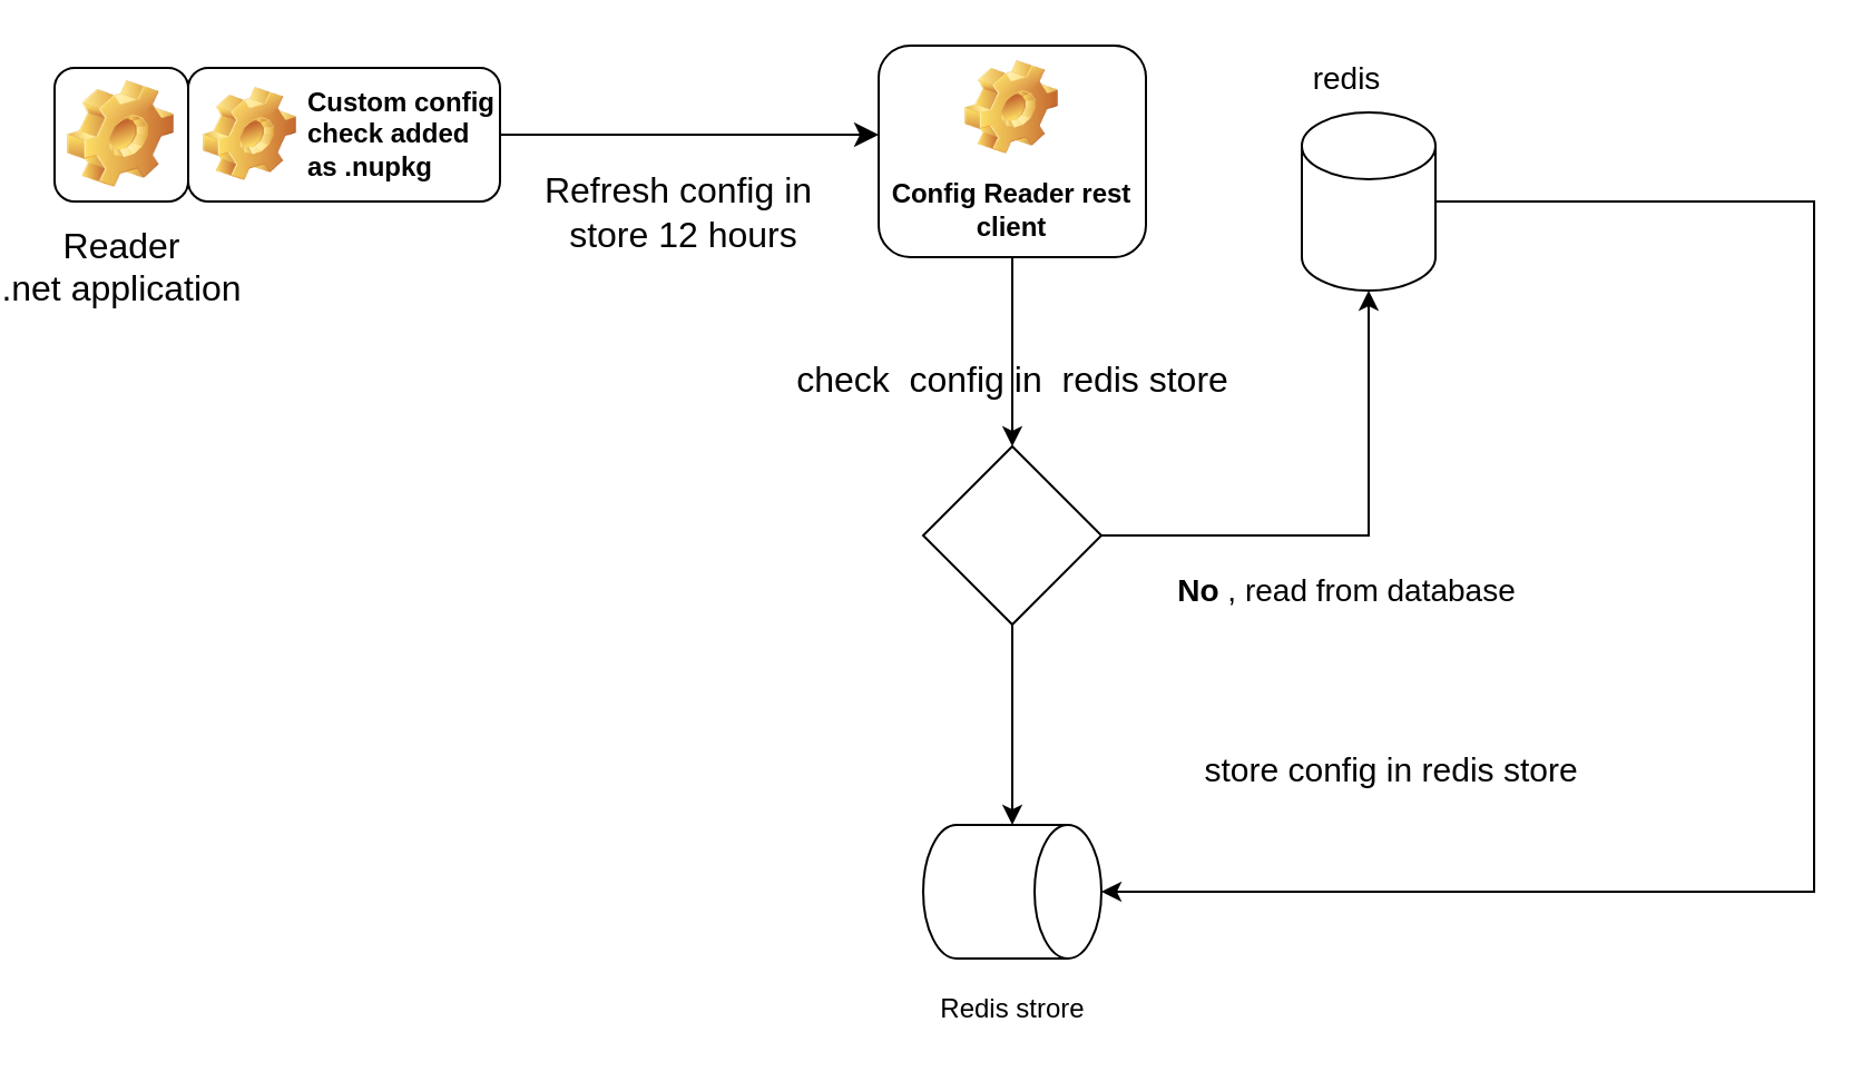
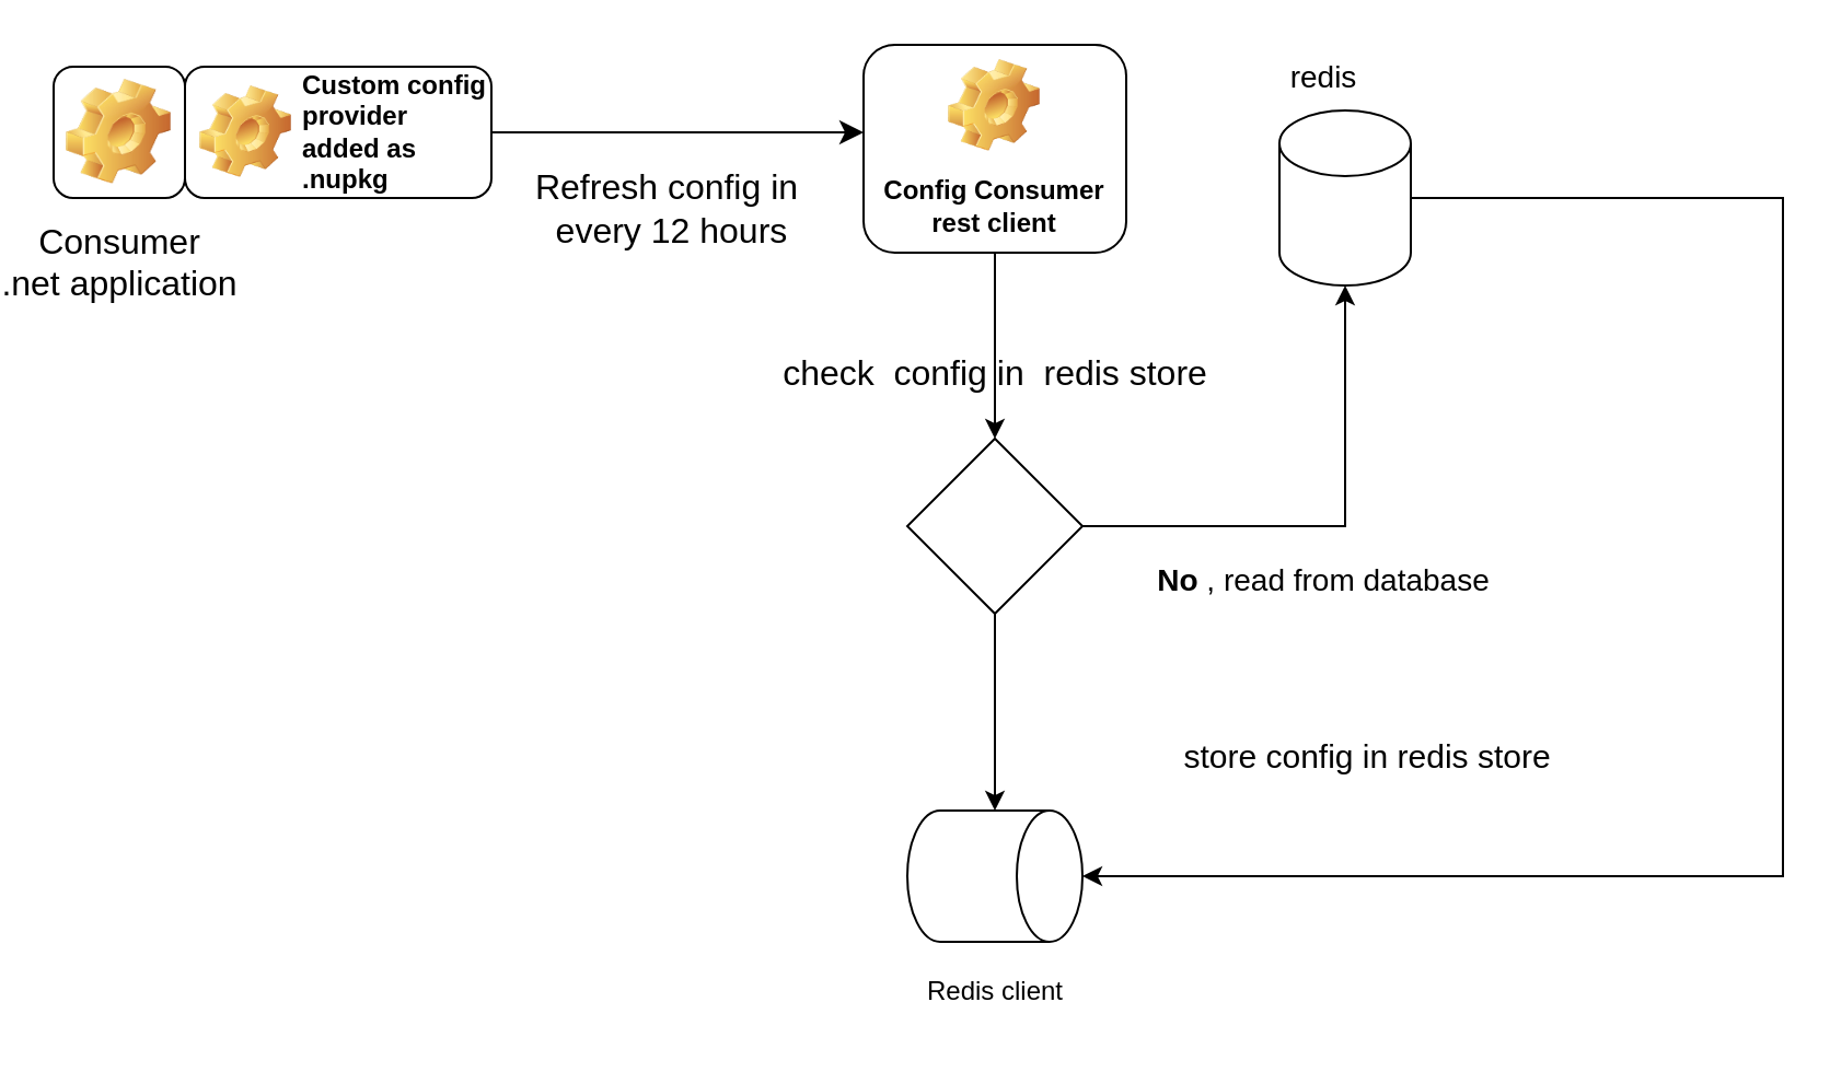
  <mxCell id="0" />
  <mxCell id="1" parent="0" />
- <mxCell id="2" value="&lt;font style=&quot;font-size: 16px;&quot;&gt;Reader &lt;br&gt;.net application&lt;/font&gt;" style="icon;html=1;image=img/clipart/Gear_128x128.png" vertex="1" parent="1"><mxGeometry x="20" y="30" width="60" height="60" as="geometry" /></mxCell>
- <mxCell id="3" value="Custom config check added as .nupkg" style="label;whiteSpace=wrap;html=1;image=img/clipart/Gear_128x128.png" vertex="1" parent="1"><mxGeometry x="80" y="30" width="140" height="60" as="geometry" /></mxCell>
+ <mxCell id="2" value="&lt;font style=&quot;font-size: 16px;&quot;&gt;Consumer &lt;br&gt;.net application&lt;/font&gt;" style="icon;html=1;image=img/clipart/Gear_128x128.png" vertex="1" parent="1"><mxGeometry x="20" y="30" width="60" height="60" as="geometry" /></mxCell>
+ <mxCell id="3" value="Custom config provider added as .nupkg" style="label;whiteSpace=wrap;html=1;image=img/clipart/Gear_128x128.png" vertex="1" parent="1"><mxGeometry x="80" y="30" width="140" height="60" as="geometry" /></mxCell>
  <mxCell id="4" value="" style="edgeStyle=elbowEdgeStyle;elbow=horizontal;endArrow=classic;html=1;curved=0;rounded=0;endSize=8;startSize=8;exitX=1;exitY=0.5;exitDx=0;exitDy=0;" edge="1" parent="1" source="3"><mxGeometry width="50" height="50" relative="1" as="geometry"><mxPoint x="320" y="60" as="sourcePoint" /><mxPoint x="390" y="60" as="targetPoint" /></mxGeometry></mxCell>
  <mxCell id="5" style="edgeStyle=orthogonalEdgeStyle;rounded=0;orthogonalLoop=1;jettySize=auto;html=1;exitX=0.5;exitY=1;exitDx=0;exitDy=0;entryX=0.5;entryY=0;entryDx=0;entryDy=0;" edge="1" parent="1" source="6" target="9"><mxGeometry relative="1" as="geometry" /></mxCell>
- <mxCell id="6" value="Config Reader rest client" style="label;whiteSpace=wrap;html=1;align=center;verticalAlign=bottom;spacingLeft=0;spacingBottom=4;imageAlign=center;imageVerticalAlign=top;image=img/clipart/Gear_128x128.png" vertex="1" parent="1"><mxGeometry x="390" y="20" width="120" height="95" as="geometry" /></mxCell>
- <mxCell id="7" value="&lt;font style=&quot;font-size: 16px;&quot;&gt;Refresh config in&lt;br&gt;&amp;nbsp;store 12 hours&lt;/font&gt;" style="text;html=1;align=center;verticalAlign=middle;resizable=0;points=[];autosize=1;strokeColor=none;fillColor=none;" vertex="1" parent="1"><mxGeometry x="230" y="70" width="140" height="50" as="geometry" /></mxCell>
+ <mxCell id="6" value="Config Consumer rest client" style="label;whiteSpace=wrap;html=1;align=center;verticalAlign=bottom;spacingLeft=0;spacingBottom=4;imageAlign=center;imageVerticalAlign=top;image=img/clipart/Gear_128x128.png" vertex="1" parent="1"><mxGeometry x="390" y="20" width="120" height="95" as="geometry" /></mxCell>
+ <mxCell id="7" value="&lt;font style=&quot;font-size: 16px;&quot;&gt;Refresh config in&lt;br&gt;&amp;nbsp;every 12 hours&lt;/font&gt;" style="text;html=1;align=center;verticalAlign=middle;resizable=0;points=[];autosize=1;strokeColor=none;fillColor=none;" vertex="1" parent="1"><mxGeometry x="230" y="70" width="140" height="50" as="geometry" /></mxCell>
  <mxCell id="8" style="edgeStyle=orthogonalEdgeStyle;rounded=0;orthogonalLoop=1;jettySize=auto;html=1;exitX=0.5;exitY=1;exitDx=0;exitDy=0;entryX=0;entryY=0.5;entryDx=0;entryDy=0;entryPerimeter=0;" edge="1" parent="1" source="9" target="11"><mxGeometry relative="1" as="geometry"><mxPoint x="270" y="240" as="targetPoint" /></mxGeometry></mxCell>
  <mxCell id="9" value="" style="rhombus;whiteSpace=wrap;html=1;" vertex="1" parent="1"><mxGeometry x="410" y="200" width="80" height="80" as="geometry" /></mxCell>
  <mxCell id="10" value="&lt;font style=&quot;font-size: 16px;&quot;&gt;check&amp;nbsp; config in&amp;nbsp; redis store&lt;/font&gt;" style="text;html=1;align=center;verticalAlign=middle;resizable=0;points=[];autosize=1;strokeColor=none;fillColor=none;" vertex="1" parent="1"><mxGeometry x="340" y="155" width="220" height="30" as="geometry" /></mxCell>
  <mxCell id="11" value="" style="shape=cylinder3;whiteSpace=wrap;html=1;boundedLbl=1;backgroundOutline=1;size=15;direction=south;" vertex="1" parent="1"><mxGeometry x="410" y="370" width="80" height="60" as="geometry" /></mxCell>
  <mxCell id="12" value="&lt;font style=&quot;font-size: 14px;&quot;&gt;&lt;b&gt;No&lt;/b&gt; , read from database&lt;/font&gt;" style="text;html=1;align=center;verticalAlign=middle;resizable=0;points=[];autosize=1;strokeColor=none;fillColor=none;rotation=0;" vertex="1" parent="1"><mxGeometry x="510" y="250" width="180" height="30" as="geometry" /></mxCell>
  <mxCell id="13" value="" style="shape=cylinder3;whiteSpace=wrap;html=1;boundedLbl=1;backgroundOutline=1;size=15;" vertex="1" parent="1"><mxGeometry x="580" y="50" width="60" height="80" as="geometry" /></mxCell>
  <mxCell id="14" value="" style="endArrow=classic;html=1;rounded=0;exitX=1;exitY=0.5;exitDx=0;exitDy=0;entryX=0.5;entryY=1;entryDx=0;entryDy=0;entryPerimeter=0;" edge="1" parent="1" source="9" target="13"><mxGeometry width="50" height="50" relative="1" as="geometry"><mxPoint x="570" y="240" as="sourcePoint" /><mxPoint x="620" y="190" as="targetPoint" /><Array as="points"><mxPoint x="610" y="240" /></Array></mxGeometry></mxCell>
  <mxCell id="15" value="" style="endArrow=classic;html=1;rounded=0;exitX=1;exitY=0.5;exitDx=0;exitDy=0;exitPerimeter=0;entryX=0.5;entryY=0;entryDx=0;entryDy=0;entryPerimeter=0;" edge="1" parent="1" source="13" target="11"><mxGeometry width="50" height="50" relative="1" as="geometry"><mxPoint x="380" y="240" as="sourcePoint" /><mxPoint x="430" y="190" as="targetPoint" /><Array as="points"><mxPoint x="810" y="90" /><mxPoint x="810" y="290" /><mxPoint x="810" y="400" /></Array></mxGeometry></mxCell>
- <mxCell id="16" value="Redis strore" style="text;html=1;align=center;verticalAlign=middle;resizable=0;points=[];autosize=1;strokeColor=none;fillColor=none;" vertex="1" parent="1"><mxGeometry x="405" y="438" width="90" height="30" as="geometry" /></mxCell>
+ <mxCell id="16" value="Redis client" style="text;html=1;align=center;verticalAlign=middle;resizable=0;points=[];autosize=1;strokeColor=none;fillColor=none;" vertex="1" parent="1"><mxGeometry x="405" y="438" width="90" height="30" as="geometry" /></mxCell>
  <mxCell id="17" value="&lt;font style=&quot;font-size: 14px;&quot;&gt;redis&lt;/font&gt;" style="text;html=1;align=center;verticalAlign=middle;resizable=0;points=[];autosize=1;strokeColor=none;fillColor=none;" vertex="1" parent="1"><mxGeometry x="560" y="20" width="80" height="30" as="geometry" /></mxCell>
  <mxCell id="18" value="&lt;font style=&quot;font-size: 15px;&quot;&gt;store config in redis store&lt;/font&gt;" style="text;html=1;align=center;verticalAlign=middle;resizable=0;points=[];autosize=1;strokeColor=none;fillColor=none;" vertex="1" parent="1"><mxGeometry x="525" y="330" width="190" height="30" as="geometry" /></mxCell>
